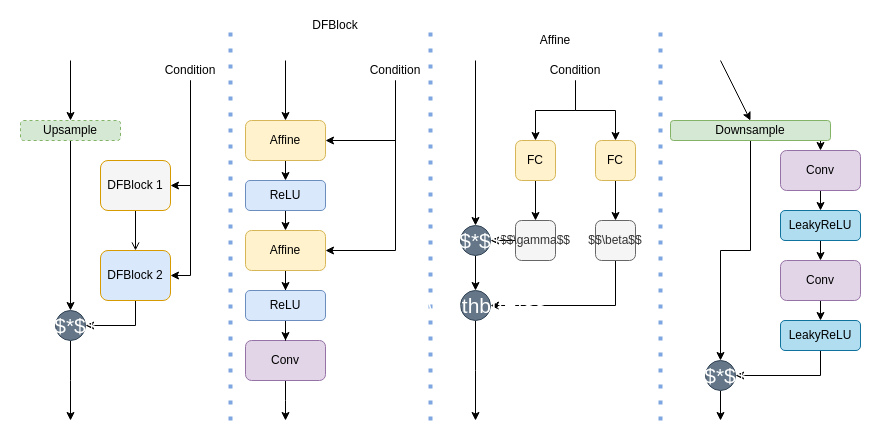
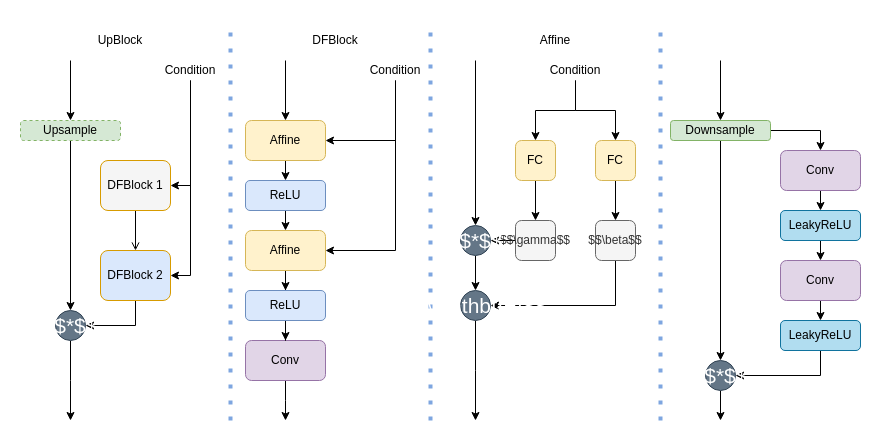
  <mxCell id="0" />
  <mxCell id="1" parent="0" />
  <mxCell id="2" style="edgeStyle=orthogonalEdgeStyle;rounded=0;orthogonalLoop=1;jettySize=auto;html=1;exitX=0.5;exitY=1;exitDx=0;exitDy=0;entryX=0.5;entryY=0;entryDx=0;entryDy=0;" parent="1" source="3" target="57" edge="1"><mxGeometry relative="1" as="geometry"><mxPoint x="70" y="420" as="targetPoint" /></mxGeometry></mxCell>
  <mxCell id="3" value="Upsample" style="rounded=1;whiteSpace=wrap;html=1;fillColor=#d5e8d4;strokeColor=#82b366;dashed=1;" parent="1" vertex="1"><mxGeometry x="20" y="120" width="100" height="20" as="geometry" /></mxCell>
  <mxCell id="4" value="" style="endArrow=classic;html=1;entryX=0.5;entryY=0;entryDx=0;entryDy=0;" parent="1" target="3" edge="1"><mxGeometry width="50" height="50" relative="1" as="geometry"><mxPoint x="70" y="60" as="sourcePoint" /><mxPoint x="440" y="410" as="targetPoint" /></mxGeometry></mxCell>
  <mxCell id="5" style="edgeStyle=orthogonalEdgeStyle;rounded=0;orthogonalLoop=1;jettySize=auto;html=1;exitX=0.5;exitY=1;exitDx=0;exitDy=0;endArrow=open;" parent="1" source="6" target="8" edge="1"><mxGeometry relative="1" as="geometry" /></mxCell>
  <mxCell id="6" value="DFBlock 1" style="rounded=1;whiteSpace=wrap;html=1;fillColor=#f5f5f5;strokeColor=#d79b00;" parent="1" vertex="1"><mxGeometry x="100" y="160" width="70" height="50" as="geometry" /></mxCell>
  <mxCell id="7" style="edgeStyle=orthogonalEdgeStyle;rounded=0;orthogonalLoop=1;jettySize=auto;html=1;exitX=0.5;exitY=1;exitDx=0;exitDy=0;entryX=1;entryY=0.5;entryDx=0;entryDy=0;fontSize=21;" parent="1" source="8" target="57" edge="1"><mxGeometry relative="1" as="geometry" /></mxCell>
  <mxCell id="8" value="DFBlock 2" style="rounded=1;whiteSpace=wrap;html=1;fillColor=#dae8fc;strokeColor=#d79b00;" parent="1" vertex="1"><mxGeometry x="100" y="250" width="70" height="50" as="geometry" /></mxCell>
  <mxCell id="9" style="edgeStyle=orthogonalEdgeStyle;rounded=0;orthogonalLoop=1;jettySize=auto;html=1;exitX=0.5;exitY=1;exitDx=0;exitDy=0;entryX=1;entryY=0.5;entryDx=0;entryDy=0;" parent="1" source="11" target="6" edge="1"><mxGeometry relative="1" as="geometry" /></mxCell>
  <mxCell id="10" style="edgeStyle=orthogonalEdgeStyle;rounded=0;orthogonalLoop=1;jettySize=auto;html=1;exitX=0.5;exitY=1;exitDx=0;exitDy=0;entryX=1;entryY=0.5;entryDx=0;entryDy=0;" parent="1" source="11" target="8" edge="1"><mxGeometry relative="1" as="geometry"><Array as="points"><mxPoint x="190" y="80" /><mxPoint x="190" y="275" /></Array></mxGeometry></mxCell>
  <mxCell id="11" value="Condition" style="text;html=1;strokeColor=none;fillColor=none;align=center;verticalAlign=middle;whiteSpace=wrap;rounded=0;" parent="1" vertex="1"><mxGeometry x="150" y="60" width="80" height="20" as="geometry" /></mxCell>
+ <mxCell id="12" value="UpBlock" style="text;html=1;strokeColor=none;fillColor=none;align=center;verticalAlign=middle;whiteSpace=wrap;rounded=0;" parent="1" vertex="1"><mxGeometry x="100" y="30" width="40" height="20" as="geometry" /></mxCell>
  <mxCell id="13" value="" style="endArrow=classic;html=1;entryX=0.5;entryY=0;entryDx=0;entryDy=0;" parent="1" target="19" edge="1"><mxGeometry width="50" height="50" relative="1" as="geometry"><mxPoint x="285" y="60" as="sourcePoint" /><mxPoint x="285" y="120" as="targetPoint" /></mxGeometry></mxCell>
  <mxCell id="14" style="edgeStyle=orthogonalEdgeStyle;rounded=0;orthogonalLoop=1;jettySize=auto;html=1;exitX=0.5;exitY=1;exitDx=0;exitDy=0;entryX=1;entryY=0.5;entryDx=0;entryDy=0;" parent="1" source="16" target="19" edge="1"><mxGeometry relative="1" as="geometry"><mxPoint x="415" y="280" as="targetPoint" /></mxGeometry></mxCell>
  <mxCell id="15" style="edgeStyle=orthogonalEdgeStyle;rounded=0;orthogonalLoop=1;jettySize=auto;html=1;exitX=0.5;exitY=1;exitDx=0;exitDy=0;entryX=1;entryY=0.5;entryDx=0;entryDy=0;strokeWidth=1;" parent="1" source="16" target="23" edge="1"><mxGeometry relative="1" as="geometry" /></mxCell>
  <mxCell id="16" value="Condition" style="text;html=1;strokeColor=none;fillColor=none;align=center;verticalAlign=middle;whiteSpace=wrap;rounded=0;" parent="1" vertex="1"><mxGeometry x="355" y="60" width="80" height="20" as="geometry" /></mxCell>
- <mxCell id="17" value="DFBlock" style="text;html=1;strokeColor=none;fillColor=none;align=center;verticalAlign=middle;whiteSpace=wrap;rounded=0;" parent="1" vertex="1"><mxGeometry x="315" y="15" width="40" height="20" as="geometry" /></mxCell>
+ <mxCell id="17" value="DFBlock" style="text;html=1;strokeColor=none;fillColor=none;align=center;verticalAlign=middle;whiteSpace=wrap;rounded=0;" parent="1" vertex="1"><mxGeometry x="315" y="30" width="40" height="20" as="geometry" /></mxCell>
  <mxCell id="18" style="edgeStyle=orthogonalEdgeStyle;rounded=0;orthogonalLoop=1;jettySize=auto;html=1;exitX=0.5;exitY=1;exitDx=0;exitDy=0;entryX=0.5;entryY=0;entryDx=0;entryDy=0;strokeWidth=1;" parent="1" source="19" target="21" edge="1"><mxGeometry relative="1" as="geometry" /></mxCell>
  <mxCell id="19" value="Affine" style="rounded=1;whiteSpace=wrap;html=1;fillColor=#fff2cc;strokeColor=#d6b656;" parent="1" vertex="1"><mxGeometry x="245" y="120" width="80" height="40" as="geometry" /></mxCell>
  <mxCell id="20" style="edgeStyle=orthogonalEdgeStyle;rounded=0;orthogonalLoop=1;jettySize=auto;html=1;exitX=0.5;exitY=1;exitDx=0;exitDy=0;entryX=0.5;entryY=0;entryDx=0;entryDy=0;strokeWidth=1;" parent="1" source="21" target="23" edge="1"><mxGeometry relative="1" as="geometry" /></mxCell>
  <mxCell id="21" value="ReLU" style="rounded=1;whiteSpace=wrap;html=1;fillColor=#dae8fc;strokeColor=#6c8ebf;" parent="1" vertex="1"><mxGeometry x="245" y="180" width="80" height="30" as="geometry" /></mxCell>
  <mxCell id="22" style="edgeStyle=orthogonalEdgeStyle;rounded=0;orthogonalLoop=1;jettySize=auto;html=1;exitX=0.5;exitY=1;exitDx=0;exitDy=0;strokeWidth=1;" parent="1" source="23" target="27" edge="1"><mxGeometry relative="1" as="geometry" /></mxCell>
  <mxCell id="23" value="Affine" style="rounded=1;whiteSpace=wrap;html=1;fillColor=#fff2cc;strokeColor=#d6b656;" parent="1" vertex="1"><mxGeometry x="245" y="230" width="80" height="40" as="geometry" /></mxCell>
  <mxCell id="24" style="edgeStyle=orthogonalEdgeStyle;rounded=0;orthogonalLoop=1;jettySize=auto;html=1;exitX=0.5;exitY=1;exitDx=0;exitDy=0;" parent="1" source="25" edge="1"><mxGeometry relative="1" as="geometry"><mxPoint x="285" y="420" as="targetPoint" /></mxGeometry></mxCell>
  <mxCell id="25" value="Conv" style="rounded=1;whiteSpace=wrap;html=1;fillColor=#e1d5e7;strokeColor=#9673a6;" parent="1" vertex="1"><mxGeometry x="245" y="340" width="80" height="40" as="geometry" /></mxCell>
  <mxCell id="26" style="edgeStyle=orthogonalEdgeStyle;rounded=0;orthogonalLoop=1;jettySize=auto;html=1;exitX=0.5;exitY=1;exitDx=0;exitDy=0;strokeWidth=1;" parent="1" source="27" target="25" edge="1"><mxGeometry relative="1" as="geometry" /></mxCell>
  <mxCell id="27" value="ReLU" style="rounded=1;whiteSpace=wrap;html=1;fillColor=#dae8fc;strokeColor=#6c8ebf;" parent="1" vertex="1"><mxGeometry x="245" y="290" width="80" height="30" as="geometry" /></mxCell>
  <mxCell id="28" style="edgeStyle=orthogonalEdgeStyle;rounded=0;orthogonalLoop=1;jettySize=auto;html=1;exitX=0.5;exitY=1;exitDx=0;exitDy=0;entryX=0.5;entryY=0;entryDx=0;entryDy=0;" parent="1" source="30" target="63" edge="1"><mxGeometry relative="1" as="geometry"><mxPoint x="720" y="280" as="targetPoint" /></mxGeometry></mxCell>
  <mxCell id="29" style="edgeStyle=orthogonalEdgeStyle;rounded=0;orthogonalLoop=1;jettySize=auto;html=1;exitX=1;exitY=0.5;exitDx=0;exitDy=0;entryX=0.5;entryY=0;entryDx=0;entryDy=0;strokeWidth=1;" parent="1" source="30" target="33" edge="1"><mxGeometry relative="1" as="geometry" /></mxCell>
- <mxCell id="30" value="Downsample" style="rounded=1;whiteSpace=wrap;html=1;fillColor=#d5e8d4;strokeColor=#82b366;" parent="1" vertex="1"><mxGeometry x="670" y="120" width="160" height="20" as="geometry" /></mxCell>
+ <mxCell id="30" value="Downsample" style="rounded=1;whiteSpace=wrap;html=1;fillColor=#d5e8d4;strokeColor=#82b366;" parent="1" vertex="1"><mxGeometry x="670" y="120" width="100" height="20" as="geometry" /></mxCell>
  <mxCell id="31" value="" style="endArrow=classic;html=1;entryX=0.5;entryY=0;entryDx=0;entryDy=0;" parent="1" target="30" edge="1"><mxGeometry width="50" height="50" relative="1" as="geometry"><mxPoint x="720" y="60" as="sourcePoint" /><mxPoint x="1090" y="410" as="targetPoint" /></mxGeometry></mxCell>
  <mxCell id="32" style="edgeStyle=orthogonalEdgeStyle;rounded=0;orthogonalLoop=1;jettySize=auto;html=1;exitX=0.5;exitY=1;exitDx=0;exitDy=0;entryX=0.5;entryY=0;entryDx=0;entryDy=0;strokeWidth=1;" parent="1" source="33" target="35" edge="1"><mxGeometry relative="1" as="geometry" /></mxCell>
  <mxCell id="33" value="Conv" style="rounded=1;whiteSpace=wrap;html=1;fillColor=#e1d5e7;strokeColor=#9673a6;" parent="1" vertex="1"><mxGeometry x="780" y="150" width="80" height="40" as="geometry" /></mxCell>
  <mxCell id="34" style="edgeStyle=orthogonalEdgeStyle;rounded=0;orthogonalLoop=1;jettySize=auto;html=1;exitX=0.5;exitY=1;exitDx=0;exitDy=0;entryX=0.5;entryY=0;entryDx=0;entryDy=0;strokeWidth=1;" parent="1" source="35" target="37" edge="1"><mxGeometry relative="1" as="geometry" /></mxCell>
  <mxCell id="35" value="LeakyReLU" style="rounded=1;whiteSpace=wrap;html=1;fillColor=#b1ddf0;strokeColor=#10739e;" parent="1" vertex="1"><mxGeometry x="780" y="210" width="80" height="30" as="geometry" /></mxCell>
  <mxCell id="36" style="edgeStyle=orthogonalEdgeStyle;rounded=0;orthogonalLoop=1;jettySize=auto;html=1;exitX=0.5;exitY=1;exitDx=0;exitDy=0;entryX=0.5;entryY=0;entryDx=0;entryDy=0;strokeWidth=1;" parent="1" source="37" target="39" edge="1"><mxGeometry relative="1" as="geometry" /></mxCell>
  <mxCell id="37" value="Conv" style="rounded=1;whiteSpace=wrap;html=1;fillColor=#e1d5e7;strokeColor=#9673a6;" parent="1" vertex="1"><mxGeometry x="780" y="260" width="80" height="40" as="geometry" /></mxCell>
  <mxCell id="38" style="edgeStyle=orthogonalEdgeStyle;rounded=0;orthogonalLoop=1;jettySize=auto;html=1;exitX=0.5;exitY=1;exitDx=0;exitDy=0;entryX=1;entryY=0.5;entryDx=0;entryDy=0;fontSize=21;" parent="1" source="39" target="63" edge="1"><mxGeometry relative="1" as="geometry" /></mxCell>
  <mxCell id="39" value="LeakyReLU" style="rounded=1;whiteSpace=wrap;html=1;fillColor=#b1ddf0;strokeColor=#10739e;" parent="1" vertex="1"><mxGeometry x="780" y="320" width="80" height="30" as="geometry" /></mxCell>
  <mxCell id="40" value="" style="endArrow=classic;html=1;entryX=0.5;entryY=0;entryDx=0;entryDy=0;" parent="1" target="59" edge="1"><mxGeometry width="50" height="50" relative="1" as="geometry"><mxPoint x="475" y="60" as="sourcePoint" /><mxPoint x="475" y="160" as="targetPoint" /></mxGeometry></mxCell>
  <mxCell id="41" style="edgeStyle=orthogonalEdgeStyle;rounded=0;orthogonalLoop=1;jettySize=auto;html=1;exitX=0.5;exitY=1;exitDx=0;exitDy=0;" parent="1" source="43" target="48" edge="1"><mxGeometry relative="1" as="geometry" /></mxCell>
  <mxCell id="42" style="edgeStyle=orthogonalEdgeStyle;rounded=0;orthogonalLoop=1;jettySize=auto;html=1;exitX=0.5;exitY=1;exitDx=0;exitDy=0;entryX=0.5;entryY=0;entryDx=0;entryDy=0;" parent="1" source="43" target="46" edge="1"><mxGeometry relative="1" as="geometry" /></mxCell>
  <mxCell id="43" value="Condition" style="text;html=1;strokeColor=none;fillColor=none;align=center;verticalAlign=middle;whiteSpace=wrap;rounded=0;" parent="1" vertex="1"><mxGeometry x="535" y="60" width="80" height="20" as="geometry" /></mxCell>
  <mxCell id="44" value="Affine" style="text;html=1;strokeColor=none;fillColor=none;align=center;verticalAlign=middle;whiteSpace=wrap;rounded=0;" parent="1" vertex="1"><mxGeometry x="535" y="30" width="40" height="20" as="geometry" /></mxCell>
  <mxCell id="45" style="edgeStyle=orthogonalEdgeStyle;rounded=0;orthogonalLoop=1;jettySize=auto;html=1;exitX=0.5;exitY=1;exitDx=0;exitDy=0;entryX=0.5;entryY=0;entryDx=0;entryDy=0;" parent="1" source="46" target="50" edge="1"><mxGeometry relative="1" as="geometry" /></mxCell>
  <mxCell id="46" value="FC" style="rounded=1;whiteSpace=wrap;html=1;fillColor=#fff2cc;strokeColor=#d6b656;" parent="1" vertex="1"><mxGeometry x="515" y="140" width="40" height="40" as="geometry" /></mxCell>
  <mxCell id="47" style="edgeStyle=orthogonalEdgeStyle;rounded=0;orthogonalLoop=1;jettySize=auto;html=1;exitX=0.5;exitY=1;exitDx=0;exitDy=0;entryX=0.5;entryY=0;entryDx=0;entryDy=0;" parent="1" source="48" target="52" edge="1"><mxGeometry relative="1" as="geometry" /></mxCell>
  <mxCell id="48" value="FC" style="rounded=1;whiteSpace=wrap;html=1;fillColor=#fff2cc;strokeColor=#d6b656;" parent="1" vertex="1"><mxGeometry x="595" y="140" width="40" height="40" as="geometry" /></mxCell>
  <mxCell id="49" style="edgeStyle=orthogonalEdgeStyle;rounded=0;orthogonalLoop=1;jettySize=auto;html=1;exitX=0;exitY=0.5;exitDx=0;exitDy=0;entryX=1;entryY=0.5;entryDx=0;entryDy=0;fontSize=21;" parent="1" source="50" target="59" edge="1"><mxGeometry relative="1" as="geometry" /></mxCell>
  <mxCell id="50" value="$$\gamma$$" style="rounded=1;whiteSpace=wrap;html=1;fillColor=#f5f5f5;strokeColor=#666666;fontColor=#333333;" parent="1" vertex="1"><mxGeometry x="515" y="220" width="40" height="40" as="geometry" /></mxCell>
  <mxCell id="51" style="edgeStyle=orthogonalEdgeStyle;rounded=0;orthogonalLoop=1;jettySize=auto;html=1;exitX=0.5;exitY=1;exitDx=0;exitDy=0;entryX=1;entryY=0.5;entryDx=0;entryDy=0;fontSize=21;" parent="1" source="52" target="61" edge="1"><mxGeometry relative="1" as="geometry" /></mxCell>
  <mxCell id="52" value="$$\beta$$" style="rounded=1;whiteSpace=wrap;html=1;fillColor=#f5f5f5;strokeColor=#666666;fontColor=#333333;" parent="1" vertex="1"><mxGeometry x="595" y="220" width="40" height="40" as="geometry" /></mxCell>
  <mxCell id="53" value="" style="endArrow=none;dashed=1;html=1;dashPattern=1 3;strokeWidth=4;fontColor=#F19C99;fillColor=#cdeb8b;strokeColor=#7EA6E0;" parent="1" edge="1"><mxGeometry width="50" height="50" relative="1" as="geometry"><mxPoint x="230" y="420" as="sourcePoint" /><mxPoint x="230" as="targetPoint" y="20" /></mxGeometry></mxCell>
  <mxCell id="54" value="" style="endArrow=none;dashed=1;html=1;dashPattern=1 3;strokeWidth=4;fontColor=#F19C99;fillColor=#cdeb8b;strokeColor=#7EA6E0;" parent="1" edge="1"><mxGeometry width="50" height="50" relative="1" as="geometry"><mxPoint x="430" y="420" as="sourcePoint" /><mxPoint x="430" as="targetPoint" y="20" /></mxGeometry></mxCell>
  <mxCell id="55" value="" style="endArrow=none;dashed=1;html=1;dashPattern=1 3;strokeWidth=4;fontColor=#F19C99;fillColor=#cdeb8b;strokeColor=#7EA6E0;" parent="1" edge="1"><mxGeometry width="50" height="50" relative="1" as="geometry"><mxPoint x="660" y="420" as="sourcePoint" /><mxPoint x="660" as="targetPoint" y="20" /></mxGeometry></mxCell>
  <mxCell id="56" style="edgeStyle=orthogonalEdgeStyle;rounded=0;orthogonalLoop=1;jettySize=auto;html=1;exitX=0.5;exitY=1;exitDx=0;exitDy=0;fontSize=21;" parent="1" source="57" edge="1"><mxGeometry relative="1" as="geometry"><mxPoint x="70" y="420" as="targetPoint" /></mxGeometry></mxCell>
  <mxCell id="57" value="$$*$$" style="ellipse;whiteSpace=wrap;html=1;aspect=fixed;fillColor=#647687;strokeColor=#314354;fontColor=#ffffff;fontSize=21;" parent="1" vertex="1"><mxGeometry x="55" y="310" width="30" height="30" as="geometry" /></mxCell>
  <mxCell id="58" style="edgeStyle=orthogonalEdgeStyle;rounded=0;orthogonalLoop=1;jettySize=auto;html=1;exitX=0.5;exitY=1;exitDx=0;exitDy=0;entryX=0.5;entryY=0;entryDx=0;entryDy=0;fontSize=21;" parent="1" source="59" target="61" edge="1"><mxGeometry relative="1" as="geometry" /></mxCell>
  <mxCell id="59" value="$$*$$" style="ellipse;whiteSpace=wrap;html=1;aspect=fixed;fillColor=#647687;strokeColor=#314354;fontColor=#ffffff;fontSize=21;" parent="1" vertex="1"><mxGeometry x="460" y="225" width="30" height="30" as="geometry" /></mxCell>
  <mxCell id="60" style="edgeStyle=orthogonalEdgeStyle;rounded=0;orthogonalLoop=1;jettySize=auto;html=1;exitX=0.5;exitY=1;exitDx=0;exitDy=0;fontSize=21;" parent="1" source="61" edge="1"><mxGeometry relative="1" as="geometry"><mxPoint x="475" y="420" as="targetPoint" /></mxGeometry></mxCell>
  <mxCell id="61" value="$$\mathbf{+}$$" style="ellipse;whiteSpace=wrap;html=1;aspect=fixed;fillColor=#647687;strokeColor=#314354;fontColor=#ffffff;fontSize=21;" parent="1" vertex="1"><mxGeometry x="460" y="290" width="30" height="30" as="geometry" /></mxCell>
  <mxCell id="62" style="edgeStyle=orthogonalEdgeStyle;rounded=0;orthogonalLoop=1;jettySize=auto;html=1;exitX=0.5;exitY=1;exitDx=0;exitDy=0;fontSize=21;" parent="1" source="63" edge="1"><mxGeometry relative="1" as="geometry"><mxPoint x="720" y="420" as="targetPoint" /></mxGeometry></mxCell>
  <mxCell id="63" value="$$*$$" style="ellipse;whiteSpace=wrap;html=1;aspect=fixed;fillColor=#647687;strokeColor=#314354;fontColor=#ffffff;fontSize=21;" parent="1" vertex="1"><mxGeometry x="705" y="360" width="30" height="30" as="geometry" /></mxCell>
